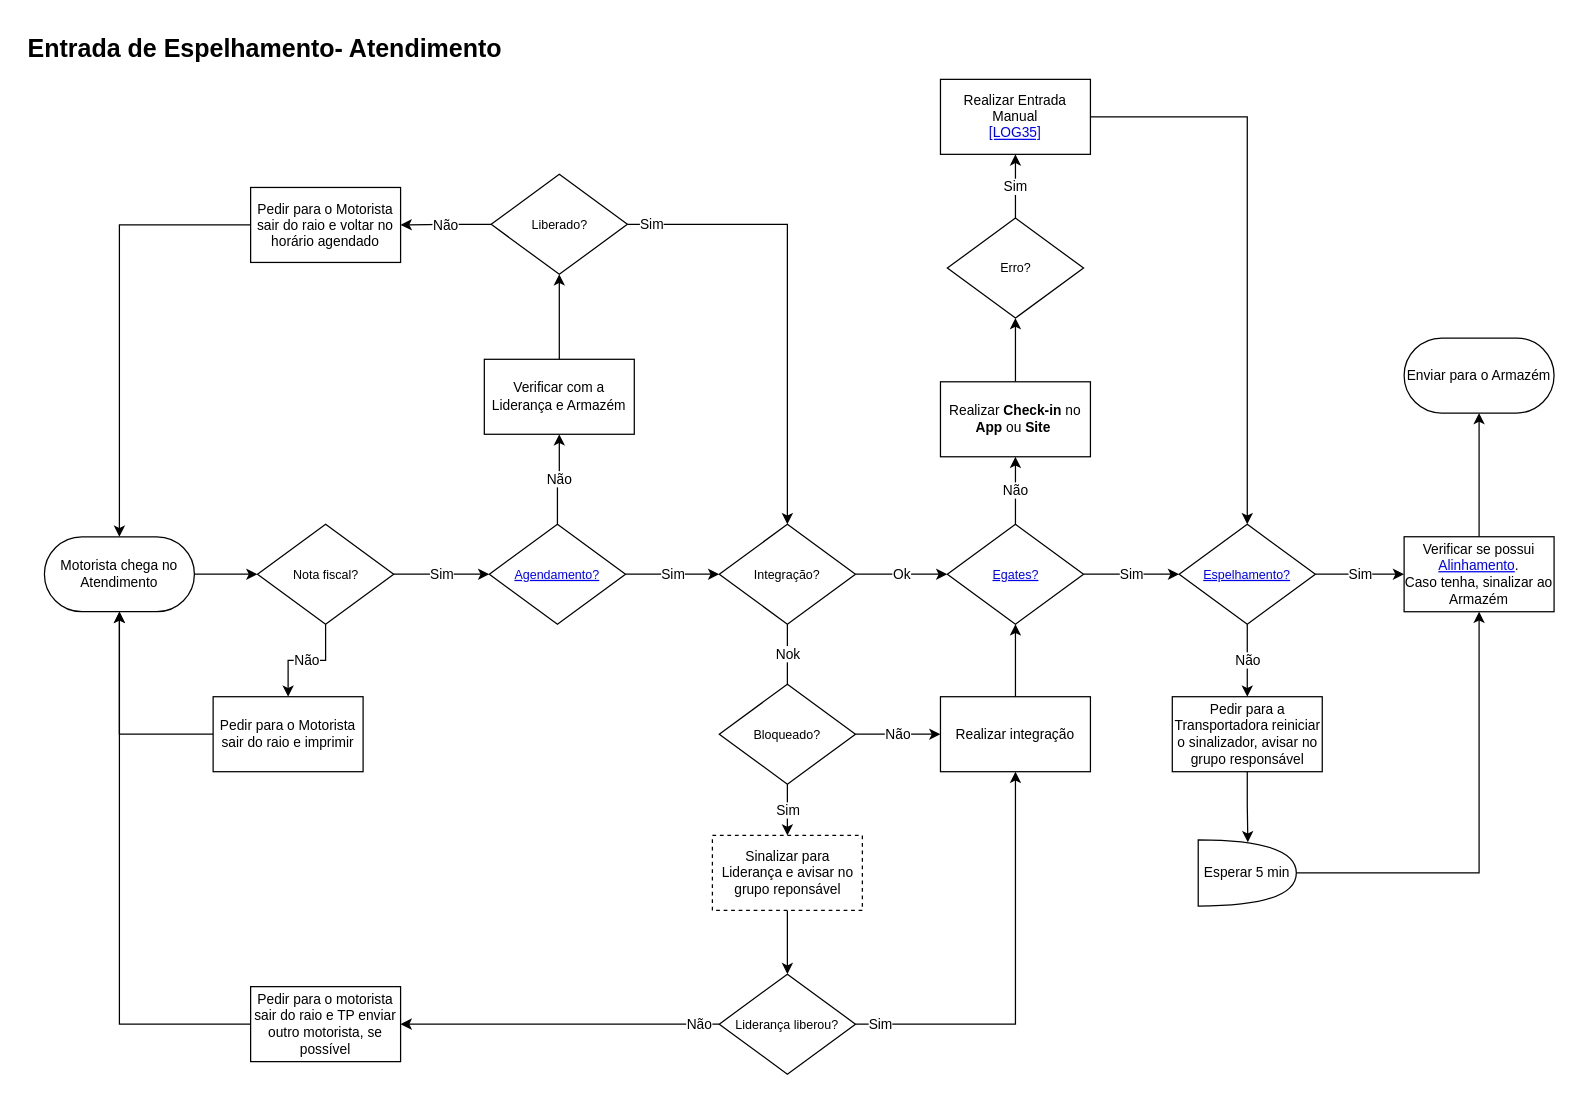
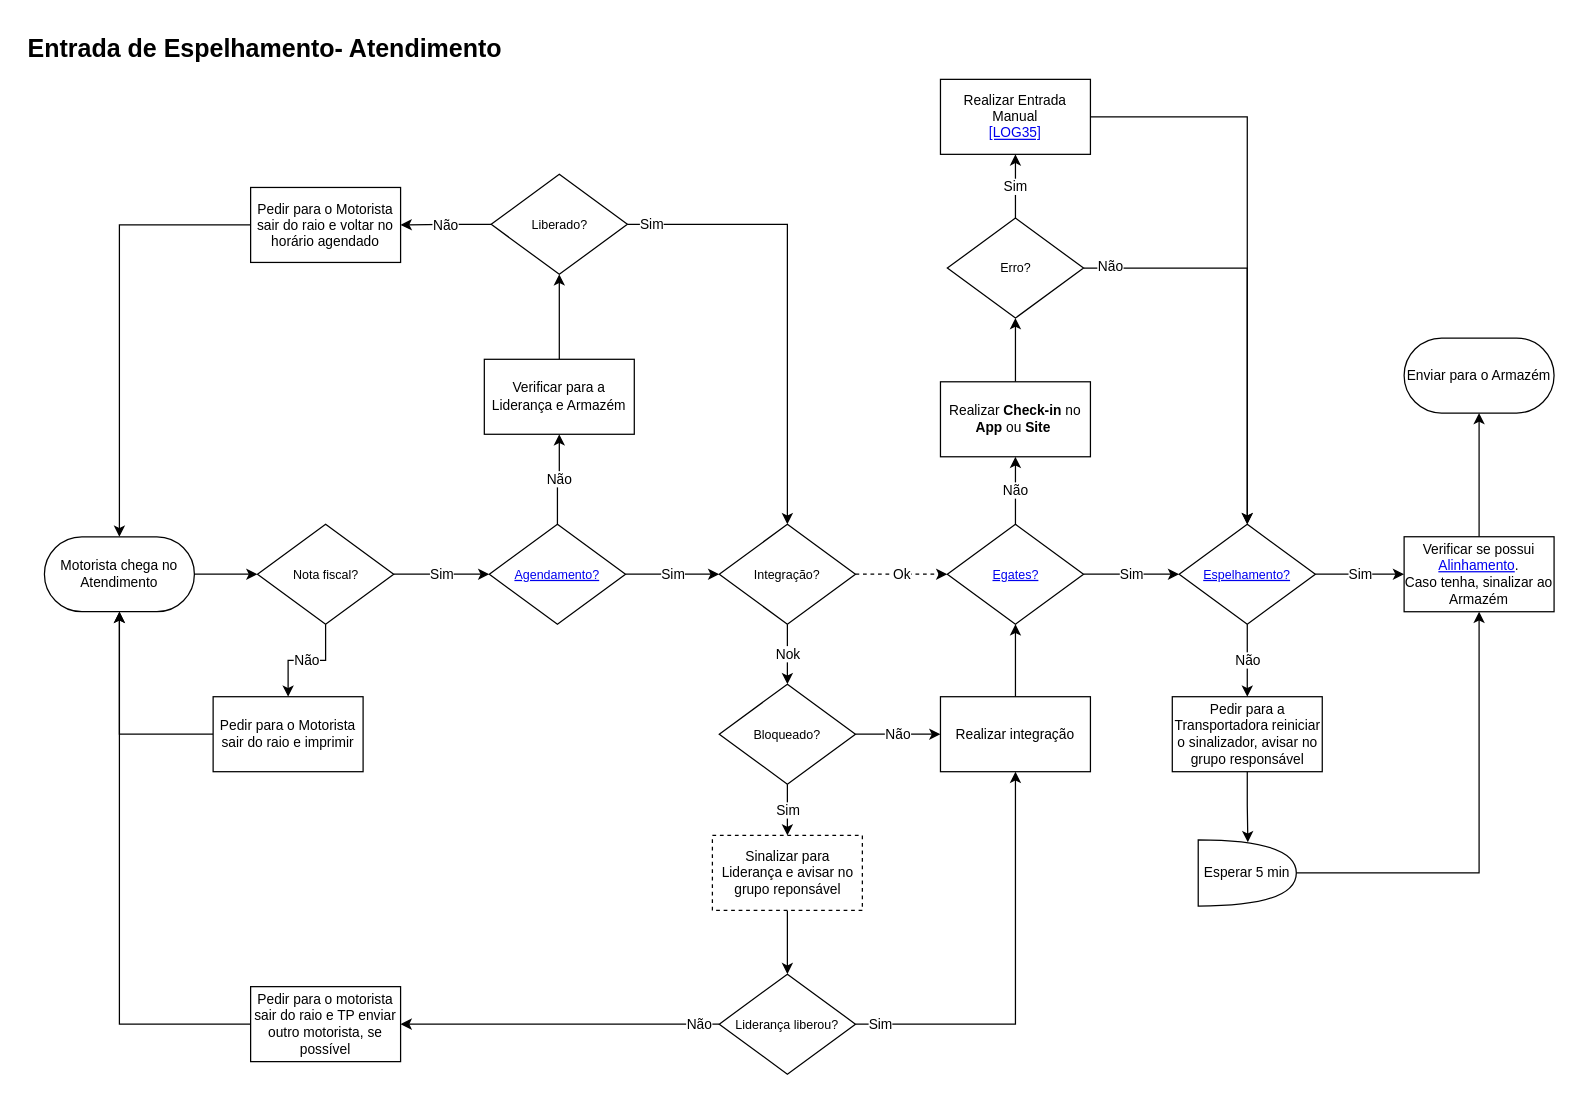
  <mxCell id="0" />
  <mxCell id="1" parent="0" />
  <mxCell id="2" value="Entrada de Espelhamento- Atendimento&lt;div style=&quot;&quot;&gt;&lt;br&gt;&lt;/div&gt;" style="text;html=1;align=left;verticalAlign=middle;whiteSpace=wrap;rounded=0;fontStyle=1;fontSize=20;" vertex="1" parent="1"><mxGeometry width="435" height="59.31" as="geometry" x="20" y="20" /></mxCell>
  <mxCell id="3" style="edgeStyle=orthogonalEdgeStyle;rounded=0;orthogonalLoop=1;jettySize=auto;html=1;entryX=0;entryY=0.5;entryDx=0;entryDy=0;" edge="1" parent="1" source="4" target="5"><mxGeometry relative="1" as="geometry" /></mxCell>
  <mxCell id="4" value="Motorista chega no Atendimento" style="rounded=1;whiteSpace=wrap;html=1;arcSize=50;fontSize=11;" vertex="1" parent="1"><mxGeometry x="35" y="429" width="120" height="60" as="geometry" /></mxCell>
  <mxCell id="5" value="Nota fiscal?" style="rhombus;whiteSpace=wrap;html=1;fontSize=10;" vertex="1" parent="1"><mxGeometry x="205.5" y="419" width="109" height="80" as="geometry" /></mxCell>
  <mxCell id="6" style="edgeStyle=orthogonalEdgeStyle;rounded=0;orthogonalLoop=1;jettySize=auto;html=1;" edge="1" parent="1" source="7" target="4"><mxGeometry relative="1" as="geometry" /></mxCell>
  <mxCell id="7" value="Pedir para o Motorista sair do raio e imprimir" style="rounded=0;whiteSpace=wrap;html=1;fontSize=11;" vertex="1" parent="1"><mxGeometry x="170" y="557" width="120" height="60" as="geometry" /></mxCell>
  <mxCell id="8" value="Não" style="edgeStyle=orthogonalEdgeStyle;rounded=0;orthogonalLoop=1;jettySize=auto;html=1;entryX=0.5;entryY=0;entryDx=0;entryDy=0;strokeColor=#000000;" edge="1" parent="1" source="5" target="7"><mxGeometry relative="1" as="geometry"><mxPoint x="260" y="518" as="sourcePoint" /><mxPoint x="230" y="469" as="targetPoint" /></mxGeometry></mxCell>
  <mxCell id="9" value="Sim" style="edgeStyle=orthogonalEdgeStyle;rounded=0;orthogonalLoop=1;jettySize=auto;html=1;entryX=0;entryY=0.5;entryDx=0;entryDy=0;strokeColor=#000000;exitX=1;exitY=0.5;exitDx=0;exitDy=0;" edge="1" parent="1" source="5"><mxGeometry relative="1" as="geometry"><mxPoint x="335.5" y="459" as="sourcePoint" /><mxPoint x="391" y="459" as="targetPoint" /></mxGeometry></mxCell>
  <mxCell id="10" value="" style="edgeStyle=orthogonalEdgeStyle;rounded=0;orthogonalLoop=1;jettySize=auto;html=1;entryX=0.5;entryY=0;entryDx=0;entryDy=0;exitX=0.5;exitY=1;exitDx=0;exitDy=0;strokeColor=#FF0000;" edge="1" parent="1" source="5"><mxGeometry relative="1" as="geometry"><mxPoint x="260" y="499" as="sourcePoint" /><mxPoint x="260" y="499" as="targetPoint" /></mxGeometry></mxCell>
  <mxCell id="11" value="Não" style="edgeStyle=orthogonalEdgeStyle;rounded=0;orthogonalLoop=1;jettySize=auto;html=1;entryX=0.5;entryY=1;entryDx=0;entryDy=0;strokeColor=default;align=center;verticalAlign=middle;fontFamily=Helvetica;fontSize=11;fontColor=default;labelBackgroundColor=default;endArrow=classic;" edge="1" parent="1" source="12" target="31"><mxGeometry relative="1" as="geometry" /></mxCell>
  <mxCell id="12" value="&lt;a href=&quot;https://trackandtrace.com.br/core/monitoring/schedule&quot;&gt;Agendamento?&lt;/a&gt;" style="rhombus;whiteSpace=wrap;html=1;fontSize=10;" vertex="1" parent="1"><mxGeometry x="391" y="419" width="109" height="80" as="geometry" /></mxCell>
  <mxCell id="13" value="Sim" style="edgeStyle=orthogonalEdgeStyle;rounded=0;orthogonalLoop=1;jettySize=auto;html=1;entryX=0;entryY=0.5;entryDx=0;entryDy=0;strokeColor=#000000;exitX=1;exitY=0.5;exitDx=0;exitDy=0;" edge="1" parent="1" source="12" target="45"><mxGeometry relative="1" as="geometry"><mxPoint x="576.5" y="459" as="targetPoint" /><mxPoint x="521" y="459" as="sourcePoint" /></mxGeometry></mxCell>
  <mxCell id="14" value="&lt;a href=&quot;https://egates.ambev.com.br/Movimentacoes/atendimentoEgates&quot;&gt;Egates?&lt;/a&gt;" style="rhombus;whiteSpace=wrap;html=1;fontSize=10;" vertex="1" parent="1"><mxGeometry x="757.5" y="419" width="109" height="80" as="geometry" /></mxCell>
  <mxCell id="15" style="edgeStyle=orthogonalEdgeStyle;rounded=0;orthogonalLoop=1;jettySize=auto;html=1;entryX=0.5;entryY=1;entryDx=0;entryDy=0;strokeColor=default;" edge="1" parent="1" source="16" target="27"><mxGeometry relative="1" as="geometry" /></mxCell>
  <mxCell id="16" value="Realizar &lt;b&gt;Check-in&lt;/b&gt; no &lt;b&gt;App&lt;/b&gt; ou&amp;nbsp;&lt;b&gt;Site&amp;nbsp;&lt;/b&gt;" style="rounded=0;whiteSpace=wrap;html=1;fontSize=11;" vertex="1" parent="1"><mxGeometry x="752" y="305" width="120" height="60" as="geometry" /></mxCell>
  <mxCell id="17" value="Não" style="edgeStyle=orthogonalEdgeStyle;rounded=0;orthogonalLoop=1;jettySize=auto;html=1;entryX=0.5;entryY=1;entryDx=0;entryDy=0;strokeColor=#000000;exitX=0.5;exitY=0;exitDx=0;exitDy=0;" edge="1" parent="1" source="14" target="16"><mxGeometry relative="1" as="geometry"><mxPoint x="812" y="400" as="sourcePoint" /></mxGeometry></mxCell>
  <mxCell id="18" value="Sim" style="edgeStyle=orthogonalEdgeStyle;rounded=0;orthogonalLoop=1;jettySize=auto;html=1;entryX=0;entryY=0.5;entryDx=0;entryDy=0;strokeColor=#000000;exitX=1;exitY=0.5;exitDx=0;exitDy=0;" edge="1" parent="1" source="14"><mxGeometry relative="1" as="geometry"><mxPoint x="943" y="459" as="targetPoint" /><mxPoint x="887.5" y="459" as="sourcePoint" /></mxGeometry></mxCell>
  <mxCell id="19" value="Sim" style="edgeStyle=orthogonalEdgeStyle;rounded=0;orthogonalLoop=1;jettySize=auto;html=1;entryX=0;entryY=0.5;entryDx=0;entryDy=0;strokeColor=default;align=center;verticalAlign=middle;fontFamily=Helvetica;fontSize=11;fontColor=default;labelBackgroundColor=default;endArrow=classic;" edge="1" parent="1" source="20" target="41"><mxGeometry relative="1" as="geometry" /></mxCell>
  <mxCell id="20" value="&lt;a href=&quot;https://trackandtrace.com.br/core/monitoring/panel&quot;&gt;Espelhamento?&lt;/a&gt;" style="rhombus;whiteSpace=wrap;html=1;fontSize=10;" vertex="1" parent="1"><mxGeometry x="943" y="419" width="109" height="80" as="geometry" /></mxCell>
  <mxCell id="21" style="edgeStyle=orthogonalEdgeStyle;rounded=0;orthogonalLoop=1;jettySize=auto;html=1;strokeColor=default;align=center;verticalAlign=middle;fontFamily=Helvetica;fontSize=11;fontColor=default;labelBackgroundColor=default;endArrow=classic;exitX=0.5;exitY=1;exitDx=0;exitDy=0;entryX=0.506;entryY=0.037;entryDx=0;entryDy=0;entryPerimeter=0;" edge="1" parent="1" source="22" target="39"><mxGeometry relative="1" as="geometry"><mxPoint x="997.5" y="661.256" as="targetPoint" /><mxPoint x="997.503" y="623" as="sourcePoint" /><Array as="points"><mxPoint x="997" y="644" /><mxPoint x="998" y="644" /></Array></mxGeometry></mxCell>
  <mxCell id="22" value="Pedir para a Transportadora reiniciar o sinalizador, avisar no grupo responsável" style="rounded=0;whiteSpace=wrap;html=1;fontSize=11;" vertex="1" parent="1"><mxGeometry x="937.5" y="557" width="120" height="60" as="geometry" /></mxCell>
  <mxCell id="23" value="Não" style="edgeStyle=orthogonalEdgeStyle;rounded=0;orthogonalLoop=1;jettySize=auto;html=1;entryX=0.5;entryY=0;entryDx=0;entryDy=0;strokeColor=#000000;" edge="1" parent="1" source="20" target="22"><mxGeometry relative="1" as="geometry"><mxPoint x="997.519" y="518" as="sourcePoint" /><Array as="points"><mxPoint x="997" y="518" /><mxPoint x="997" y="518" /></Array></mxGeometry></mxCell>
  <mxCell id="24" value="Sim" style="edgeStyle=orthogonalEdgeStyle;rounded=0;orthogonalLoop=1;jettySize=auto;html=1;" edge="1" parent="1" source="27"><mxGeometry relative="1" as="geometry"><mxPoint x="812" y="123" as="targetPoint" /></mxGeometry></mxCell>
+ <mxCell id="25" style="edgeStyle=orthogonalEdgeStyle;rounded=0;orthogonalLoop=1;jettySize=auto;html=1;entryX=0.5;entryY=0;entryDx=0;entryDy=0;" edge="1" parent="1" source="27" target="20"><mxGeometry relative="1" as="geometry" /></mxCell>
+ <mxCell id="26" value="Não" style="edgeLabel;html=1;align=center;verticalAlign=middle;resizable=0;points=[];" vertex="1" connectable="0" parent="25"><mxGeometry x="-0.875" y="2" relative="1" as="geometry"><mxPoint as="offset" /></mxGeometry></mxCell>
  <mxCell id="27" value="Erro?" style="rhombus;whiteSpace=wrap;html=1;fontSize=10;" vertex="1" parent="1"><mxGeometry x="757.5" y="174" width="109" height="80" as="geometry" /></mxCell>
  <mxCell id="28" style="edgeStyle=orthogonalEdgeStyle;rounded=0;orthogonalLoop=1;jettySize=auto;html=1;entryX=0.5;entryY=0;entryDx=0;entryDy=0;exitX=1;exitY=0.5;exitDx=0;exitDy=0;" edge="1" parent="1" source="29" target="20"><mxGeometry relative="1" as="geometry"><mxPoint x="872" y="93" as="sourcePoint" /></mxGeometry></mxCell>
  <mxCell id="29" value="Realizar Entrada Manual&lt;br&gt;&lt;a href=&quot;https://www.myworkday.com/abinbev/learning/course/d115937921451001034cfec96b960001?record=7cd7e49422c810011a0aaa4b39510000&amp;amp;type=9882927d138b100019b928e75843018d&quot;&gt;[LOG35]&lt;/a&gt;" style="rounded=0;whiteSpace=wrap;html=1;fontSize=11;" vertex="1" parent="1"><mxGeometry x="752" y="63" width="120" height="60" as="geometry" /></mxCell>
  <mxCell id="30" style="edgeStyle=orthogonalEdgeStyle;rounded=0;orthogonalLoop=1;jettySize=auto;html=1;entryX=0.5;entryY=1;entryDx=0;entryDy=0;strokeColor=default;align=center;verticalAlign=middle;fontFamily=Helvetica;fontSize=11;fontColor=default;labelBackgroundColor=default;endArrow=classic;" edge="1" parent="1" source="31" target="34"><mxGeometry relative="1" as="geometry" /></mxCell>
- <mxCell id="31" value="Verificar com a Liderança e Armazém" style="rounded=0;whiteSpace=wrap;html=1;fontSize=11;" vertex="1" parent="1"><mxGeometry x="387" y="287" width="120" height="60" as="geometry" /></mxCell>
+ <mxCell id="31" value="Verificar para a Liderança e Armazém" style="rounded=0;whiteSpace=wrap;html=1;fontSize=11;" vertex="1" parent="1"><mxGeometry x="387" y="287" width="120" height="60" as="geometry" /></mxCell>
  <mxCell id="32" style="edgeStyle=orthogonalEdgeStyle;rounded=0;orthogonalLoop=1;jettySize=auto;html=1;strokeColor=default;align=center;verticalAlign=middle;fontFamily=Helvetica;fontSize=11;fontColor=default;labelBackgroundColor=default;endArrow=classic;exitX=1;exitY=0.5;exitDx=0;exitDy=0;" edge="1" parent="1" source="34" target="45"><mxGeometry relative="1" as="geometry" /></mxCell>
  <mxCell id="33" value="Não" style="edgeStyle=orthogonalEdgeStyle;rounded=0;orthogonalLoop=1;jettySize=auto;html=1;entryX=1;entryY=0.5;entryDx=0;entryDy=0;strokeColor=default;align=center;verticalAlign=middle;fontFamily=Helvetica;fontSize=11;fontColor=default;labelBackgroundColor=default;endArrow=classic;exitX=0;exitY=0.5;exitDx=0;exitDy=0;" edge="1" parent="1" source="34" target="37"><mxGeometry relative="1" as="geometry" /></mxCell>
  <mxCell id="34" value="Liberado?" style="rhombus;whiteSpace=wrap;html=1;fontSize=10;" vertex="1" parent="1"><mxGeometry x="392.5" y="139" width="109" height="80" as="geometry" /></mxCell>
  <mxCell id="35" value="Sim" style="text;html=1;align=center;verticalAlign=middle;whiteSpace=wrap;rounded=0;fontFamily=Helvetica;fontSize=11;fontColor=default;labelBackgroundColor=default;" vertex="1" parent="1"><mxGeometry x="511" y="173" width="21" height="11" as="geometry" /></mxCell>
  <mxCell id="36" style="edgeStyle=orthogonalEdgeStyle;rounded=0;orthogonalLoop=1;jettySize=auto;html=1;strokeColor=default;align=center;verticalAlign=middle;fontFamily=Helvetica;fontSize=11;fontColor=default;labelBackgroundColor=default;endArrow=classic;" edge="1" parent="1" source="37" target="4"><mxGeometry relative="1" as="geometry" /></mxCell>
  <mxCell id="37" value="Pedir para o Motorista sair do raio e voltar no horário agendado" style="rounded=0;whiteSpace=wrap;html=1;fontSize=11;" vertex="1" parent="1"><mxGeometry x="200" y="149.5" width="120" height="60" as="geometry" /></mxCell>
  <mxCell id="38" style="edgeStyle=orthogonalEdgeStyle;rounded=0;orthogonalLoop=1;jettySize=auto;html=1;strokeColor=default;align=center;verticalAlign=middle;fontFamily=Helvetica;fontSize=11;fontColor=default;labelBackgroundColor=default;endArrow=classic;" edge="1" parent="1" source="39" target="41"><mxGeometry relative="1" as="geometry" /></mxCell>
  <mxCell id="39" value="Esperar 5 min" style="shape=or;whiteSpace=wrap;html=1;fontFamily=Helvetica;fontSize=11;fontColor=default;labelBackgroundColor=default;" vertex="1" parent="1"><mxGeometry x="958.25" y="671.5" width="78.5" height="53" as="geometry" /></mxCell>
  <mxCell id="40" style="edgeStyle=orthogonalEdgeStyle;rounded=0;orthogonalLoop=1;jettySize=auto;html=1;strokeColor=default;align=center;verticalAlign=middle;fontFamily=Helvetica;fontSize=11;fontColor=default;labelBackgroundColor=default;endArrow=classic;" edge="1" parent="1" source="41" target="42"><mxGeometry relative="1" as="geometry"><mxPoint x="1183" y="401" as="targetPoint" /></mxGeometry></mxCell>
  <mxCell id="41" value="Verificar se possui &lt;a href=&quot;https://anheuserbuschinbev-my.sharepoint.com/:x:/r/personal/99821156_ambev_com_br/_layouts/15/doc2.aspx?sourcedoc=%7Bd540b165-c951-422d-8da9-9b79c941bcb3%7D&amp;amp;action=default&quot;&gt;Alinhamento&lt;/a&gt;.&lt;br&gt;Caso tenha, sinalizar ao Armazém" style="rounded=0;whiteSpace=wrap;html=1;fontSize=11;" vertex="1" parent="1"><mxGeometry x="1123" y="429" width="120" height="60" as="geometry" /></mxCell>
  <mxCell id="42" value="Enviar para o Armazém" style="rounded=1;whiteSpace=wrap;html=1;arcSize=50;fontSize=11;" vertex="1" parent="1"><mxGeometry x="1123" y="270" width="120" height="60" as="geometry" /></mxCell>
- <mxCell id="43" value="Ok" style="edgeStyle=orthogonalEdgeStyle;rounded=0;orthogonalLoop=1;jettySize=auto;html=1;" edge="1" parent="1" source="45" target="14"><mxGeometry relative="1" as="geometry" /></mxCell>
- <mxCell id="44" value="Nok" style="edgeStyle=orthogonalEdgeStyle;rounded=0;orthogonalLoop=1;jettySize=auto;html=1;endArrow=none;" edge="1" parent="1" source="45" target="48"><mxGeometry relative="1" as="geometry" /></mxCell>
+ <mxCell id="43" value="Ok" style="edgeStyle=orthogonalEdgeStyle;rounded=0;orthogonalLoop=1;jettySize=auto;html=1;dashed=1;" edge="1" parent="1" source="45" target="14"><mxGeometry relative="1" as="geometry" /></mxCell>
+ <mxCell id="44" value="Nok" style="edgeStyle=orthogonalEdgeStyle;rounded=0;orthogonalLoop=1;jettySize=auto;html=1;" edge="1" parent="1" source="45" target="48"><mxGeometry relative="1" as="geometry" /></mxCell>
  <mxCell id="45" value="Integração?" style="rhombus;whiteSpace=wrap;html=1;fontSize=10;" vertex="1" parent="1"><mxGeometry x="575" y="419" width="109" height="80" as="geometry" /></mxCell>
  <mxCell id="46" value="Não" style="edgeStyle=orthogonalEdgeStyle;rounded=0;orthogonalLoop=1;jettySize=auto;html=1;" edge="1" parent="1" source="48" target="50"><mxGeometry relative="1" as="geometry" /></mxCell>
  <mxCell id="47" value="Sim" style="edgeStyle=orthogonalEdgeStyle;rounded=0;orthogonalLoop=1;jettySize=auto;html=1;" edge="1" parent="1" source="48" target="52"><mxGeometry relative="1" as="geometry" /></mxCell>
  <mxCell id="48" value="Bloqueado?" style="rhombus;whiteSpace=wrap;html=1;fontSize=10;" vertex="1" parent="1"><mxGeometry x="575" y="547" width="109" height="80" as="geometry" /></mxCell>
  <mxCell id="49" style="edgeStyle=orthogonalEdgeStyle;rounded=0;orthogonalLoop=1;jettySize=auto;html=1;" edge="1" parent="1" source="50" target="14"><mxGeometry relative="1" as="geometry" /></mxCell>
  <mxCell id="50" value="Realizar integração" style="rounded=0;whiteSpace=wrap;html=1;fontSize=11;" vertex="1" parent="1"><mxGeometry x="752" y="557" width="120" height="60" as="geometry" /></mxCell>
  <mxCell id="51" style="edgeStyle=orthogonalEdgeStyle;rounded=0;orthogonalLoop=1;jettySize=auto;html=1;" edge="1" parent="1" source="52" target="55"><mxGeometry relative="1" as="geometry" /></mxCell>
  <mxCell id="52" value="Sinalizar para Liderança e avisar no grupo reponsável" style="rounded=0;whiteSpace=wrap;html=1;fontSize=11;dashed=1;" vertex="1" parent="1"><mxGeometry x="569.5" y="668" width="120" height="60" as="geometry" /></mxCell>
  <mxCell id="53" style="edgeStyle=orthogonalEdgeStyle;rounded=0;orthogonalLoop=1;jettySize=auto;html=1;exitX=1;exitY=0.5;exitDx=0;exitDy=0;" edge="1" parent="1" source="55" target="50"><mxGeometry relative="1" as="geometry" /></mxCell>
  <mxCell id="54" style="edgeStyle=orthogonalEdgeStyle;rounded=0;orthogonalLoop=1;jettySize=auto;html=1;entryX=1;entryY=0.5;entryDx=0;entryDy=0;" edge="1" parent="1" source="55" target="58"><mxGeometry relative="1" as="geometry" /></mxCell>
  <mxCell id="55" value="Liderança liberou?" style="rhombus;whiteSpace=wrap;html=1;fontSize=10;" vertex="1" parent="1"><mxGeometry x="575" y="779" width="109" height="80" as="geometry" /></mxCell>
  <mxCell id="56" value="Sim" style="text;html=1;align=center;verticalAlign=middle;whiteSpace=wrap;rounded=0;fontFamily=Helvetica;fontSize=11;fontColor=default;labelBackgroundColor=default;" vertex="1" parent="1"><mxGeometry x="694" y="813.5" width="21" height="11" as="geometry" /></mxCell>
  <mxCell id="57" style="edgeStyle=orthogonalEdgeStyle;rounded=0;orthogonalLoop=1;jettySize=auto;html=1;" edge="1" parent="1" source="58" target="4"><mxGeometry relative="1" as="geometry" /></mxCell>
  <mxCell id="58" value="Pedir para o motorista sair do raio e TP enviar outro motorista, se possível" style="rounded=0;whiteSpace=wrap;html=1;fontSize=11;" vertex="1" parent="1"><mxGeometry x="200" y="789" width="120" height="60" as="geometry" /></mxCell>
  <mxCell id="59" value="Não" style="text;html=1;align=center;verticalAlign=middle;whiteSpace=wrap;rounded=0;fontFamily=Helvetica;fontSize=11;fontColor=default;labelBackgroundColor=default;" vertex="1" parent="1"><mxGeometry x="549" y="813.5" width="21" height="11" as="geometry" /></mxCell>
